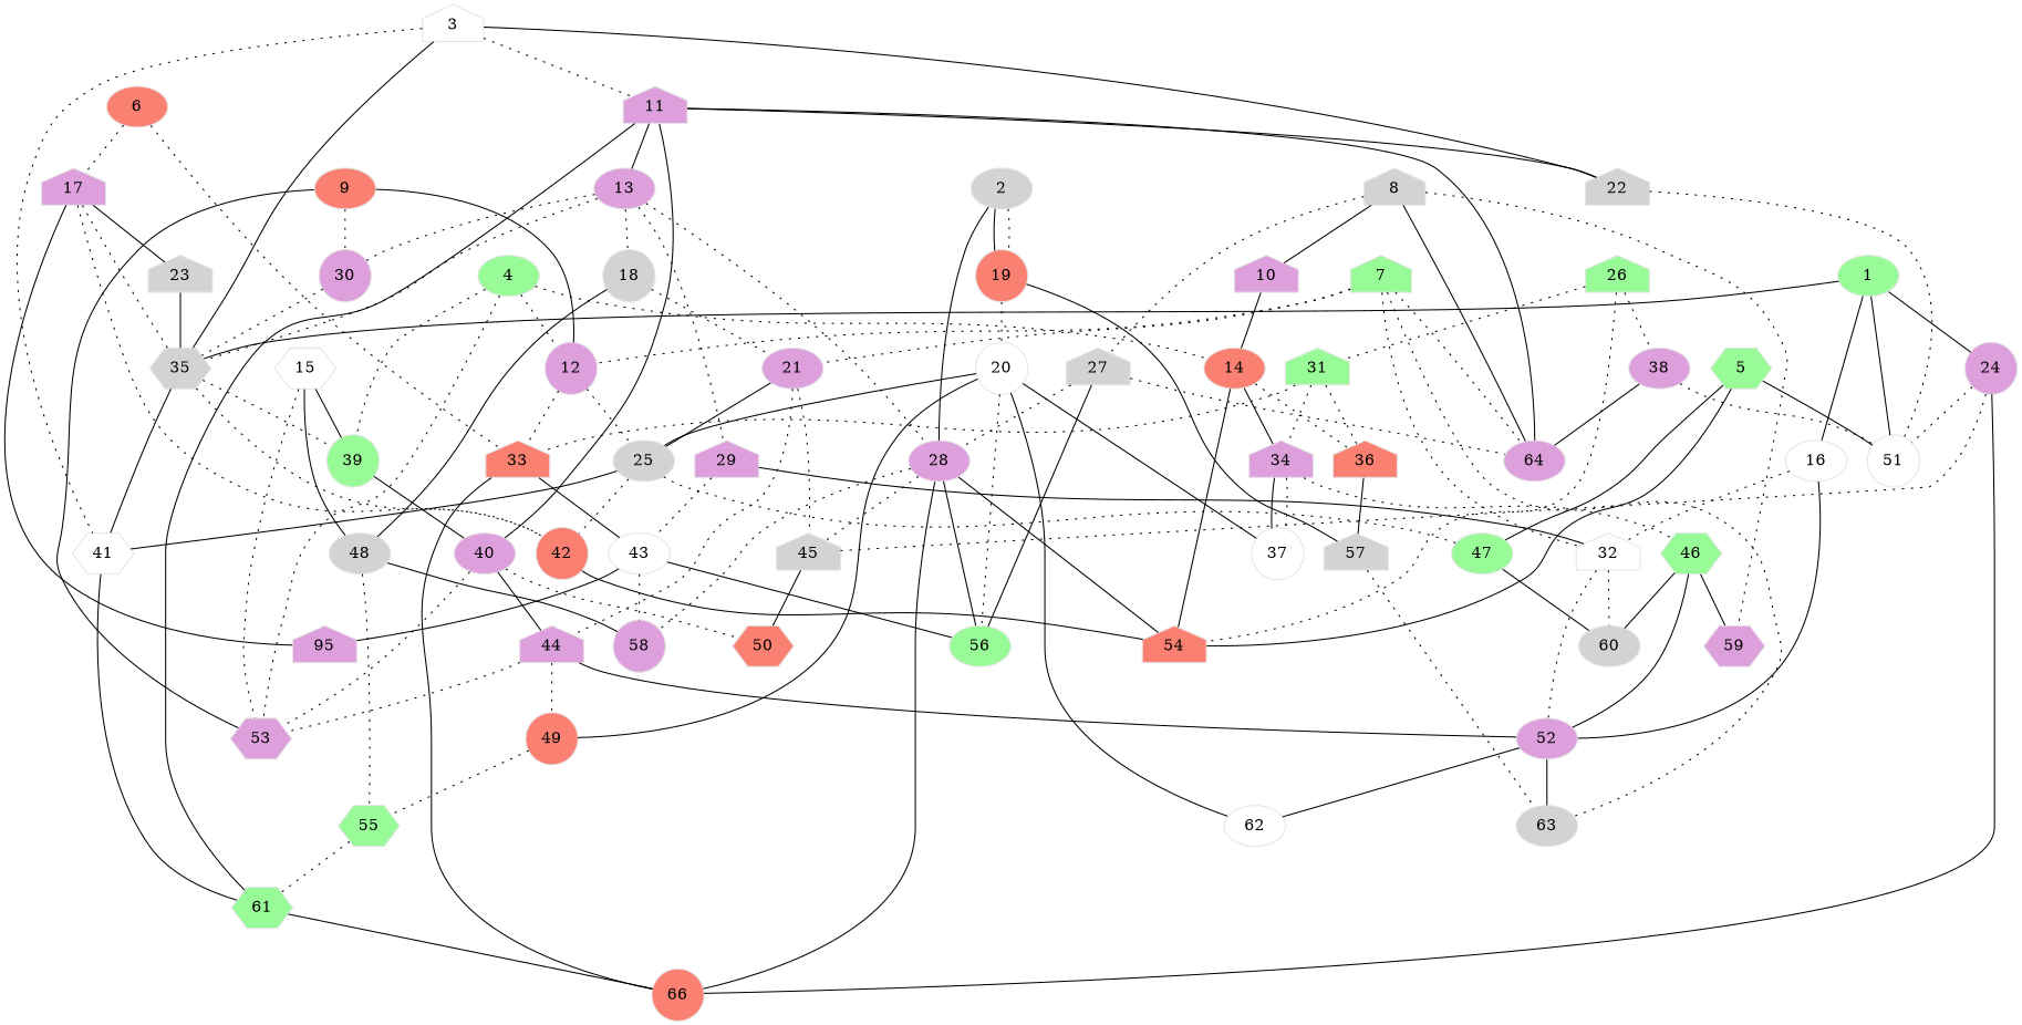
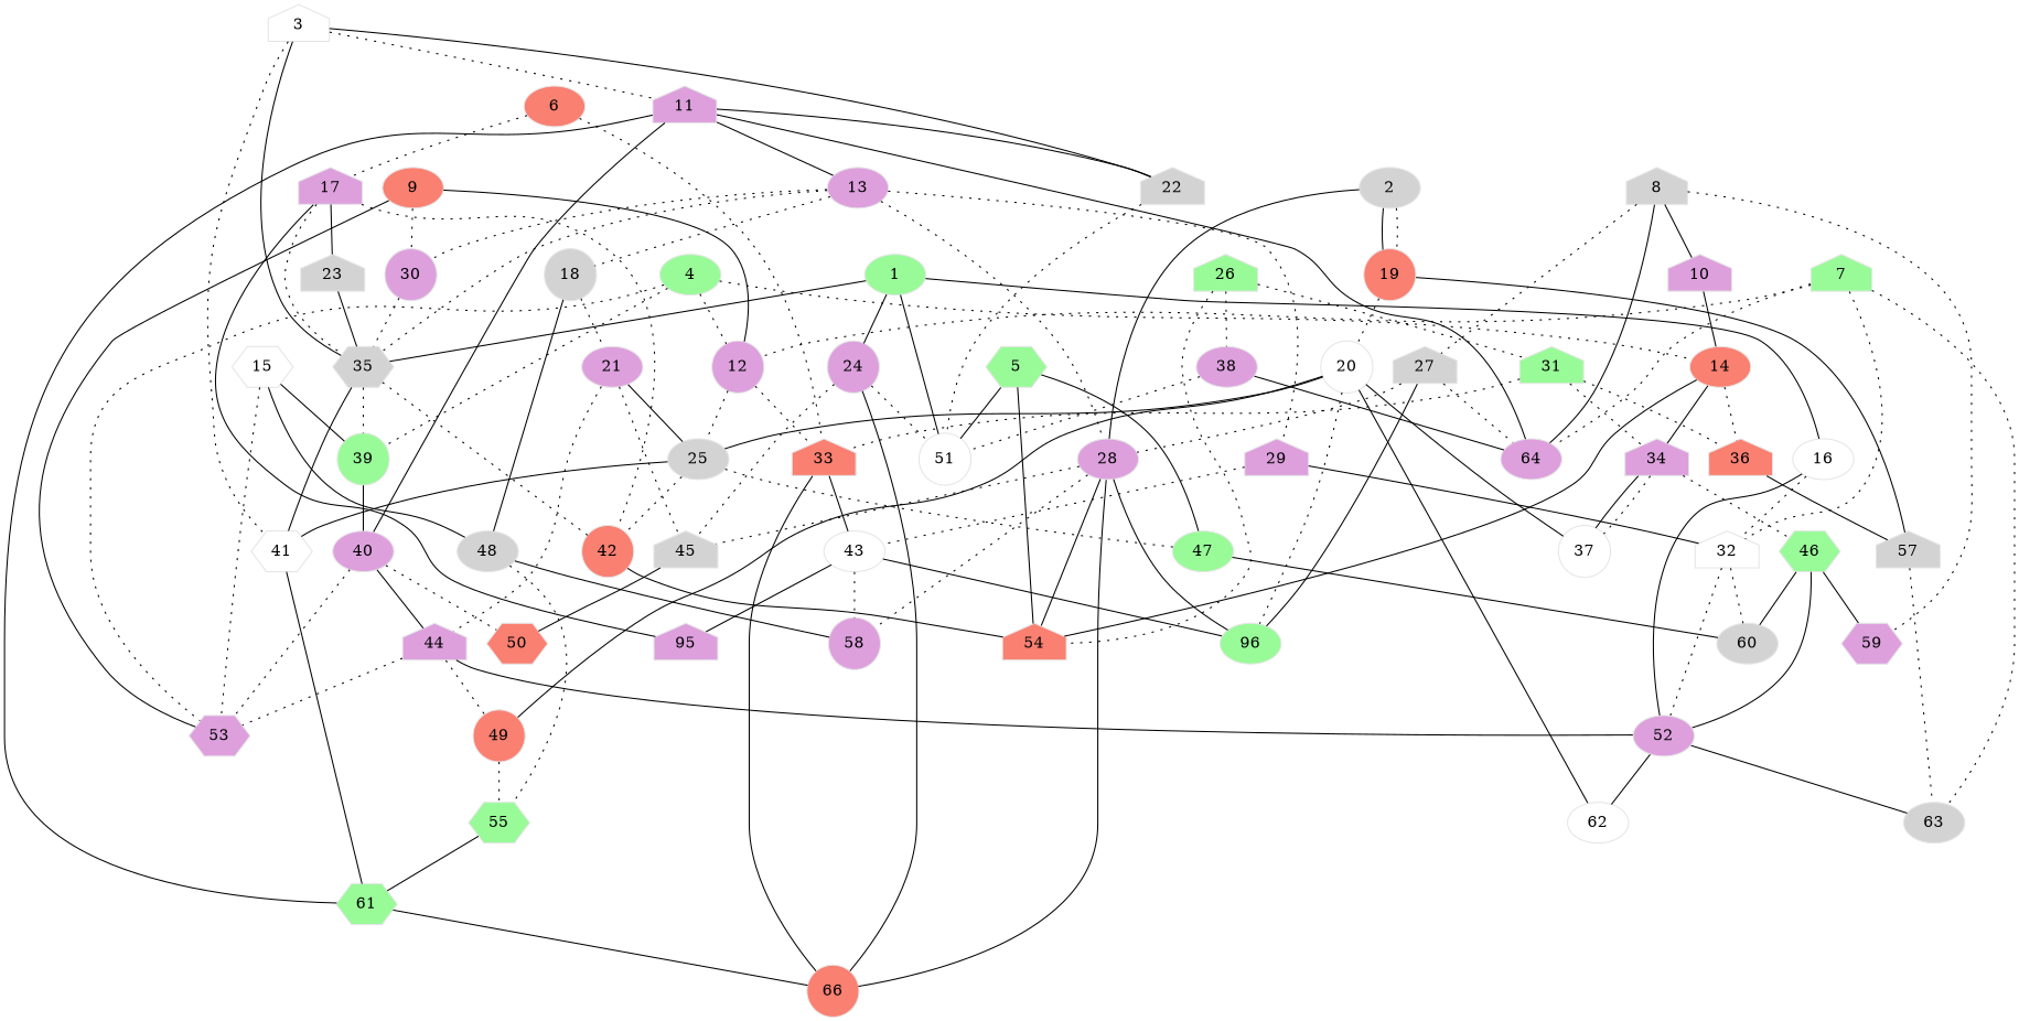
  graph {
    node [color=gray90 fillcolor=plum shape=ellipse style=filled]
    edge [style=dotted]
    1 [fillcolor=palegreen]
    16 [fillcolor=white]
    24 [shape=circle]
    35 [fillcolor=lightgrey shape=hexagon]
    51 [fillcolor=white shape=circle]
    32 [fillcolor=white shape=house]
    52
    45 [fillcolor=lightgrey shape=house]
    66 [fillcolor=salmon shape=circle]
    41 [fillcolor=white shape=hexagon]
    39 [fillcolor=palegreen shape=circle]
    42 [fillcolor=salmon shape=circle]
    2 [fillcolor=lightgrey]
    19 [fillcolor=salmon shape=circle]
    28
    20 [fillcolor=white shape=circle]
    57 [fillcolor=lightgrey shape=house]
    54 [fillcolor=salmon shape=house]
-   56 [fillcolor=palegreen]
+   56 [fillcolor=palegreen label=96]
    58 [shape=circle]
    3 [fillcolor=white shape=house]
    11 [shape=house]
    22 [fillcolor=lightgrey shape=house]
    64
    13
    40
    61 [fillcolor=palegreen shape=hexagon]
    4 [fillcolor=palegreen]
    12 [shape=circle]
    14 [fillcolor=salmon]
    53 [shape=hexagon]
    33 [fillcolor=salmon shape=house]
    25 [fillcolor=lightgrey]
    34 [shape=house]
    36 [fillcolor=salmon shape=house]
    5 [fillcolor=palegreen shape=hexagon]
    47 [fillcolor=palegreen]
    60 [fillcolor=lightgrey]
    6 [fillcolor=salmon]
    17 [shape=house]
    23 [fillcolor=lightgrey shape=house]
    n42 [label=95 shape=house]
    43 [fillcolor=white]
    7 [fillcolor=palegreen shape=house]
    21
    63 [fillcolor=lightgrey]
    44 [shape=house]
    8 [fillcolor=lightgrey shape=house]
    10 [shape=house]
    27 [fillcolor=lightgrey shape=house]
    59 [shape=hexagon]
    9 [fillcolor=salmon]
    30 [shape=circle]
    18 [fillcolor=lightgrey shape=circle]
    29 [shape=house]
    50 [fillcolor=salmon shape=hexagon]
    48 [fillcolor=lightgrey]
    37 [fillcolor=white shape=circle]
    46 [fillcolor=palegreen shape=hexagon]
    15 [fillcolor=white shape=hexagon]
    55 [fillcolor=palegreen shape=hexagon]
    62 [fillcolor=white]
    49 [fillcolor=salmon shape=circle]
    26 [fillcolor=palegreen shape=house]
    31 [fillcolor=palegreen shape=house]
    38
    1 -- 16 [style=solid]
    1 -- 24 [style=solid]
    1 -- 35 [style=solid]
    1 -- 51 [style=solid]
    16 -- 32
    16 -- 52 [style=solid]
    24 -- 51
    24 -- 45
    24 -- 66 [style=solid]
    35 -- 41 [style=solid]
    35 -- 39
    35 -- 42
    32 -- 52
    32 -- 60
    52 -- 63 [style=solid]
    52 -- 62 [style=solid]
    45 -- 50 [style=solid]
    41 -- 61 [style=solid]
    39 -- 40 [style=solid]
    42 -- 54 [style=solid]
    2 -- 19 [style=solid]
    2 -- 19
    2 -- 28 [style=solid]
    19 -- 20
    19 -- 57 [style=solid]
    28 -- 45
    28 -- 66 [style=solid]
    28 -- 54 [style=solid]
    28 -- 56 [style=solid]
    28 -- 58
    20 -- 56
    20 -- 25 [style=solid]
    20 -- 37 [style=solid]
    20 -- 62 [style=solid]
    20 -- 49 [style=solid]
    57 -- 63
    3 -- 35 [style=solid]
    3 -- 41
    3 -- 11
    3 -- 22 [style=solid]
    11 -- 22 [style=solid]
    11 -- 64 [style=solid]
    11 -- 13 [style=solid]
    11 -- 40 [style=solid]
    11 -- 61 [style=solid]
    22 -- 51
    13 -- 35
    13 -- 28
    13 -- 30
    13 -- 18
    13 -- 29
    40 -- 53
    40 -- 44 [style=solid]
    40 -- 50
    61 -- 66 [style=solid]
    4 -- 39
    4 -- 12
    4 -- 14
    4 -- 53
    12 -- 33
    12 -- 25
    14 -- 54 [style=solid]
    14 -- 34 [style=solid]
    14 -- 36
    33 -- 66 [style=solid]
    33 -- 43 [style=solid]
    25 -- 41 [style=solid]
    25 -- 42
    25 -- 47
    34 -- 37 [style=solid]
    34 -- 37
    34 -- 46
    36 -- 57 [style=solid]
    5 -- 51 [style=solid]
    5 -- 54 [style=solid]
    5 -- 47 [style=solid]
    47 -- 60 [style=solid]
    6 -- 33
    6 -- 17
    17 -- 35
    17 -- 42
    17 -- 23 [style=solid]
    17 -- n42 [style=solid]
    23 -- 35 [style=solid]
    43 -- 56 [style=solid]
    43 -- 58
    43 -- n42 [style=solid]
    7 -- 32
    7 -- 64
    7 -- 12
-   7 -- 21
    7 -- 63
    21 -- 45
    21 -- 25 [style=solid]
    21 -- 44
    44 -- 52 [style=solid]
    44 -- 53
    44 -- 49
    8 -- 64 [style=solid]
    8 -- 10 [style=solid]
    8 -- 27
    8 -- 59
    10 -- 14 [style=solid]
    27 -- 28
    27 -- 56 [style=solid]
    27 -- 64
    9 -- 12 [style=solid]
    9 -- 53 [style=solid]
    9 -- 30
    30 -- 35
    18 -- 21
    18 -- 48 [style=solid]
    29 -- 32 [style=solid]
    29 -- 43
    48 -- 58 [style=solid]
    48 -- 55
    46 -- 52 [style=solid]
    46 -- 60 [style=solid]
    46 -- 59 [style=solid]
    15 -- 39 [style=solid]
    15 -- 53
    15 -- 48 [style=solid]
-   55 -- 61
+   55 -- 61 [style=solid]
    49 -- 55
    26 -- 54
    26 -- 31
    26 -- 38
    31 -- 33
    31 -- 34
    31 -- 36
    38 -- 51
    38 -- 64 [style=solid]
  }
